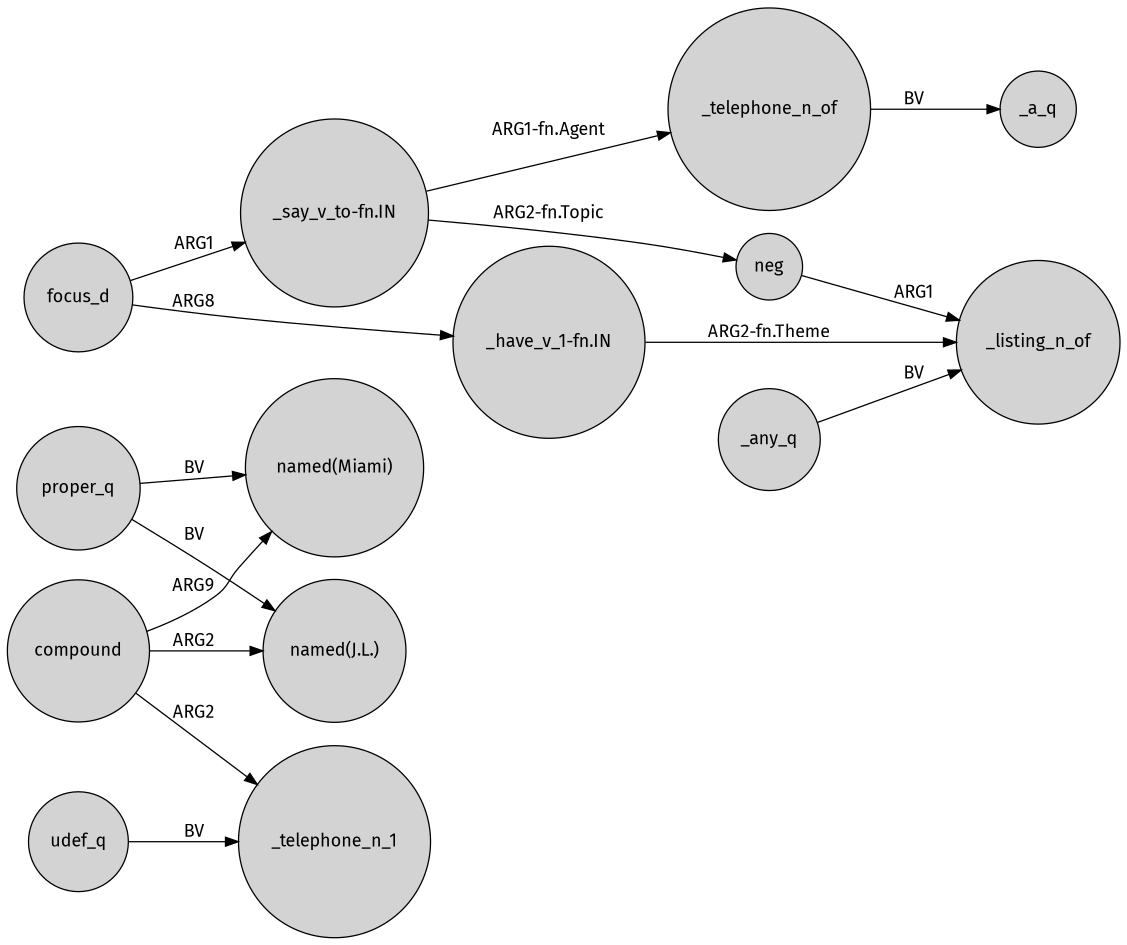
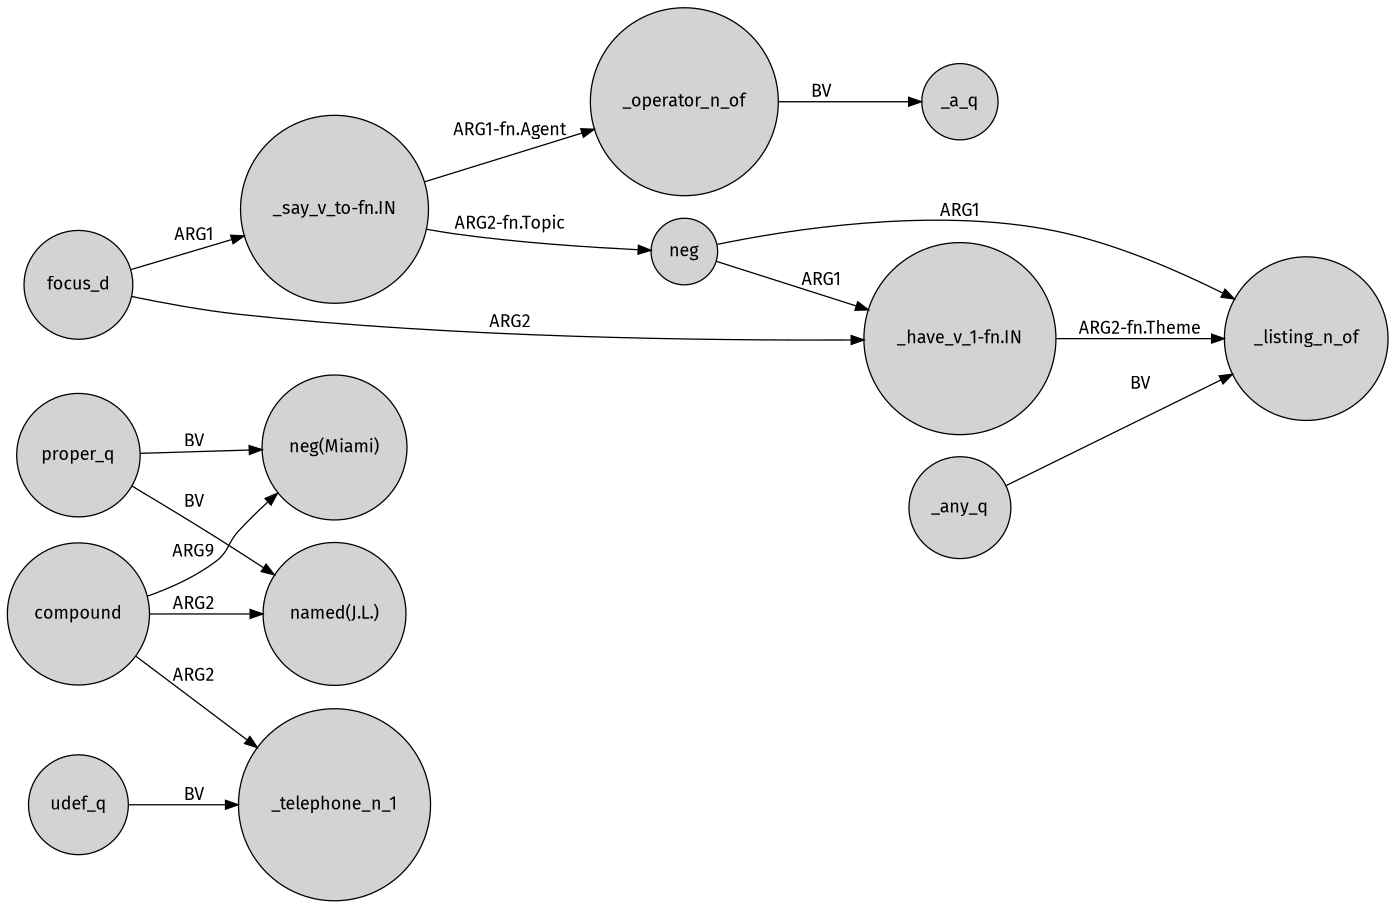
  digraph {
    fontname="Fira Sans"
    rankdir=LR
    node [fontname="Fira Sans" shape=circle style=filled]
    edge [fontname="Fira Sans"]
    compound
-   "named(Miami)"
+   "named(Miami)" [label="neg(Miami)"]
    "named(J.L.)"
    _telephone_n_1
    proper_q
    udef_q
-   _operator_n_of [label=_telephone_n_of]
+   _operator_n_of
    _a_q
    "_say_v_to-fn.IN"
    neg
    _listing_n_of
    "_have_v_1-fn.IN"
    _any_q
    focus_d
    compound -> "named(Miami)" [label=ARG9]
    compound -> "named(J.L.)" [label=ARG2]
    compound -> _telephone_n_1 [label=ARG2]
    proper_q -> "named(Miami)" [label=BV]
    proper_q -> "named(J.L.)" [label=BV]
    udef_q -> _telephone_n_1 [label=BV]
    _operator_n_of -> _a_q [label=BV]
    "_say_v_to-fn.IN" -> _operator_n_of [label="ARG1-fn.Agent"]
    "_say_v_to-fn.IN" -> neg [label="ARG2-fn.Topic"]
    neg -> _listing_n_of [label=ARG1]
+   neg -> "_have_v_1-fn.IN" [label=ARG1]
    "_have_v_1-fn.IN" -> _listing_n_of [label="ARG2-fn.Theme"]
    _any_q -> _listing_n_of [label=BV]
    focus_d -> "_say_v_to-fn.IN" [label=ARG1]
-   focus_d -> "_have_v_1-fn.IN" [label=ARG8]
+   focus_d -> "_have_v_1-fn.IN" [label=ARG2]
  }
